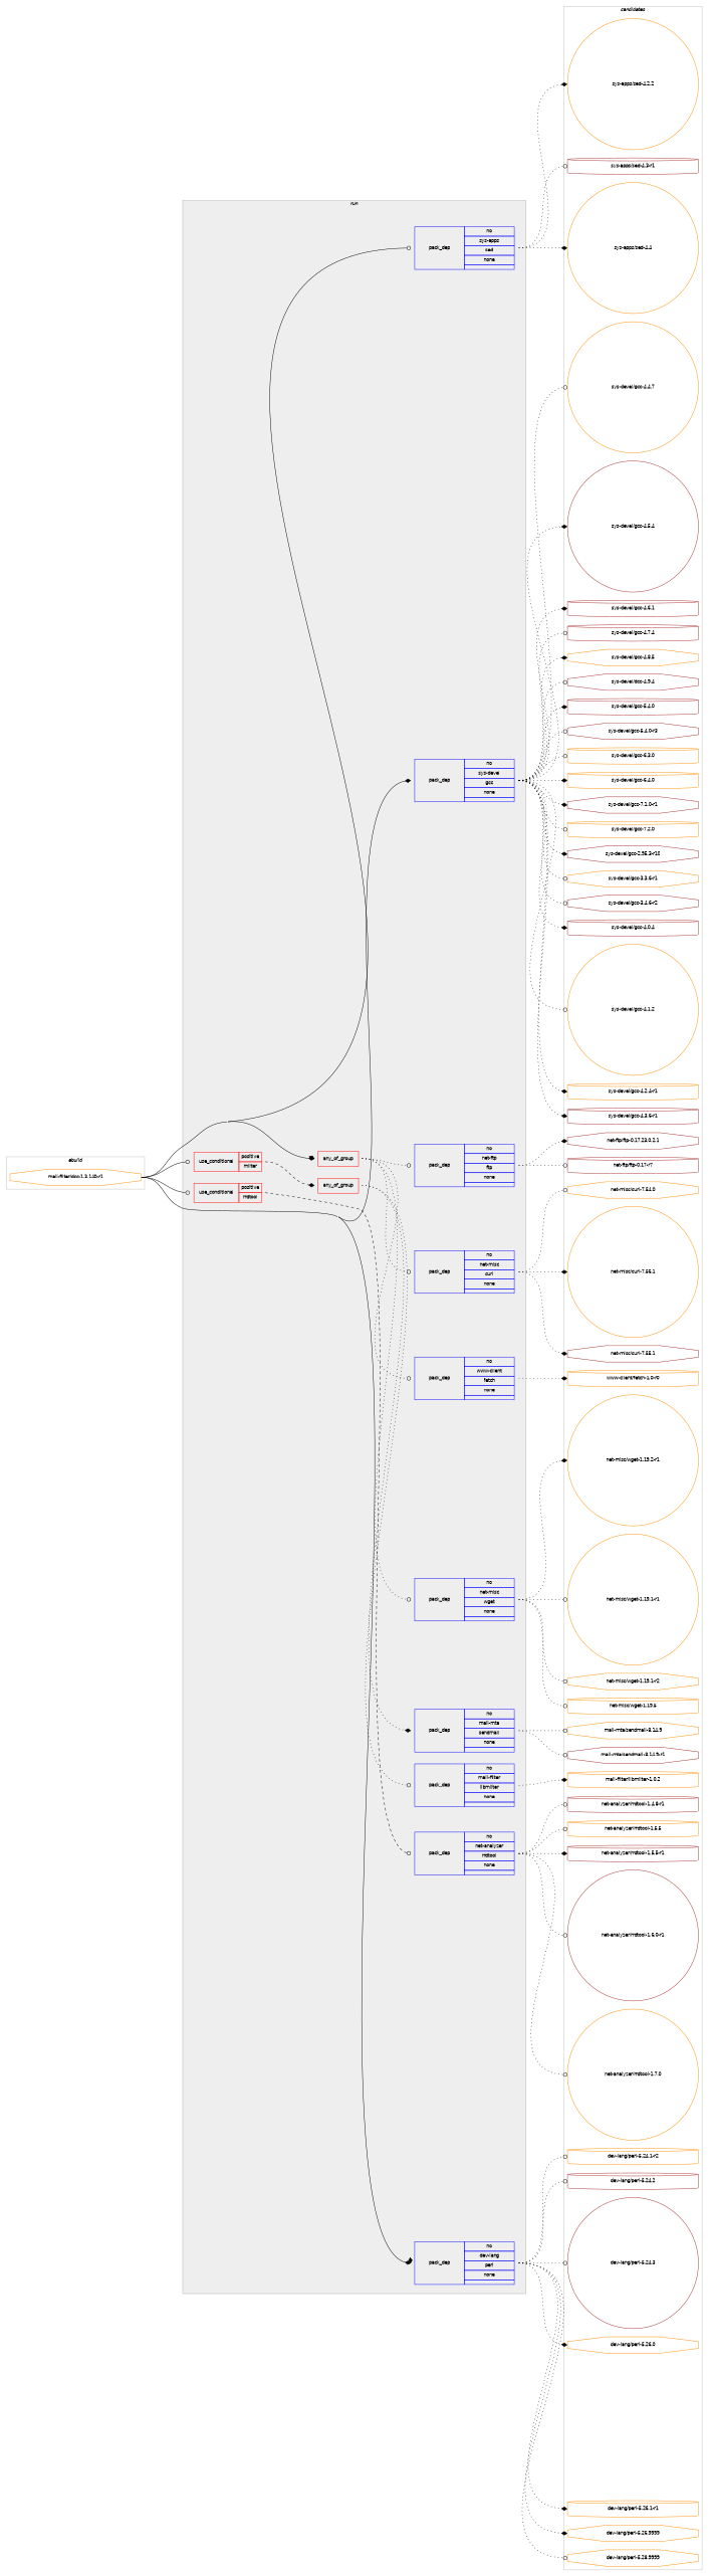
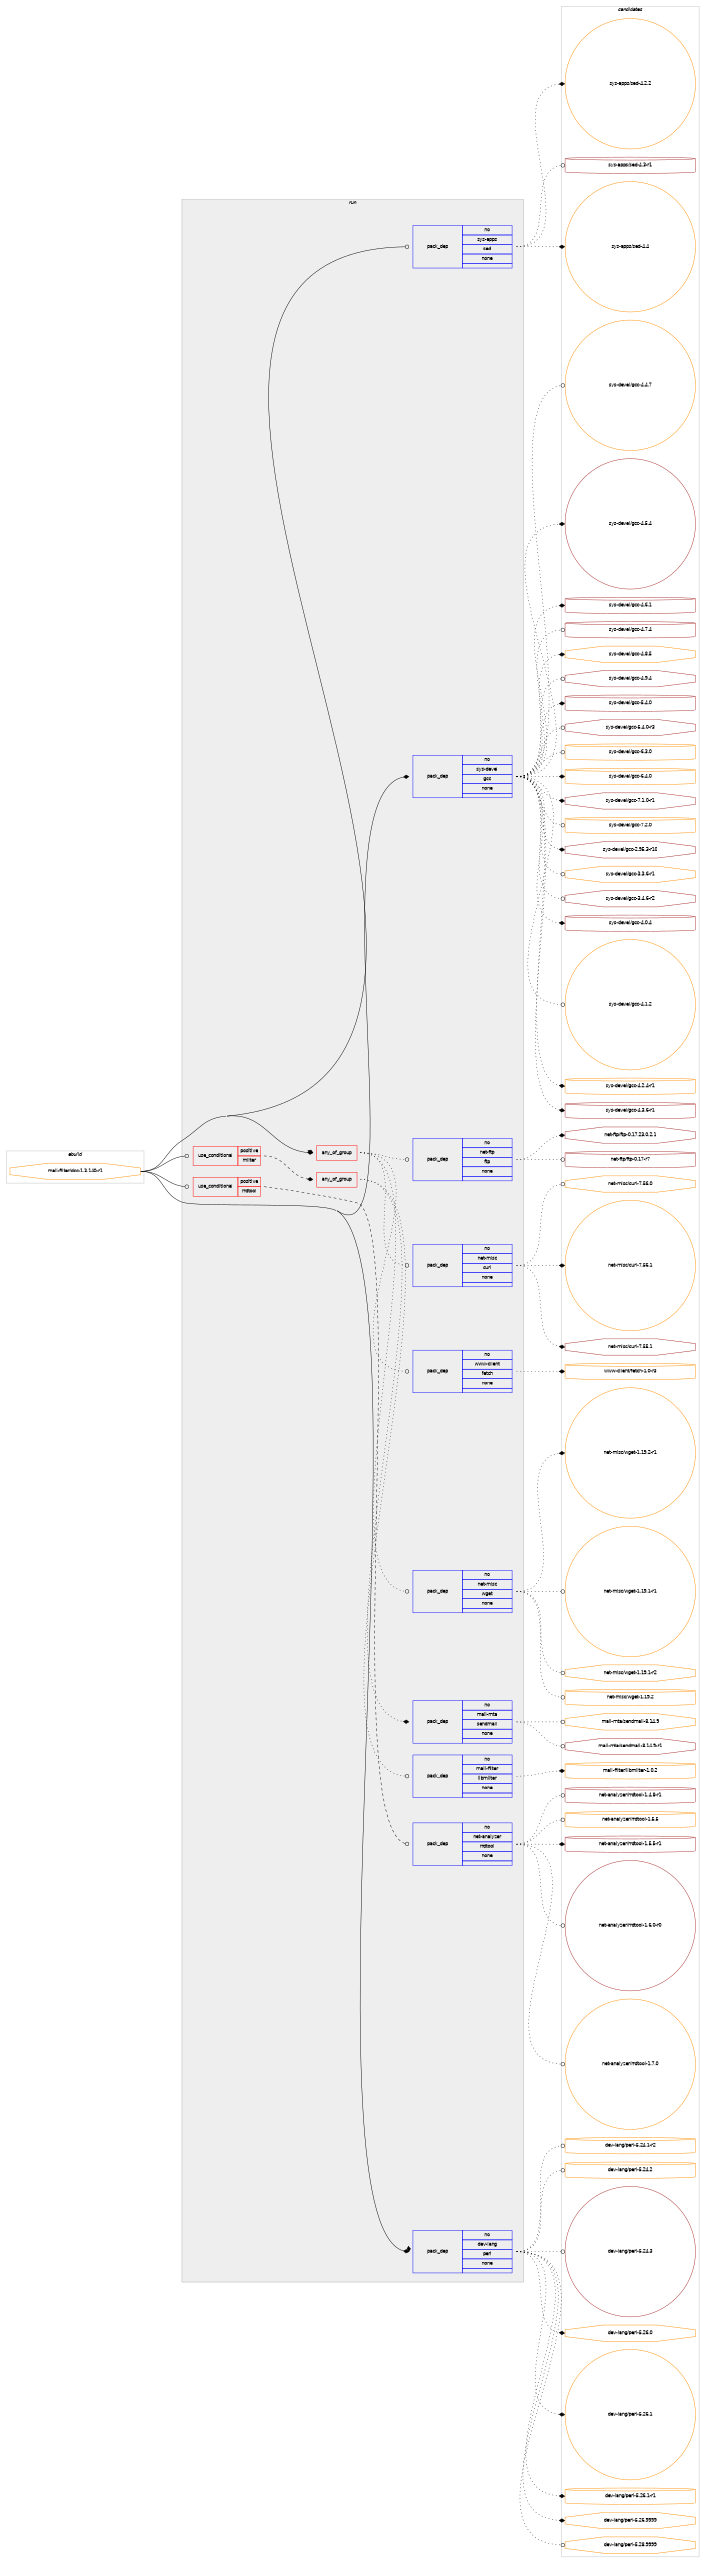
  digraph {
    compound=true
    concentrate=true
    fontname=Helvetica
    fontsize=10
    newrank=true
    rankdir=LR
    ranksep=1.5
    node [color=darkorange fontname=Helvetica fontsize=10 shape=cylinder]
    edge [arrowhead=odot headport=w style=dotted tailport=e weight=100]
    n1 [label="mail-filter/dcc-1.3.140-r1" shape=octagon width=4]
    n2 [color=blue label=<<TABLE BORDER="0" CELLBORDER="1" CELLSPACING="0" CELLPADDING="4" WIDTH="220"><TR><TD ROWSPAN="6" CELLPADDING="30">pack_dep</TD></TR><TR><TD WIDTH="110">no</TD></TR><TR><TD>sys-apps</TD></TR><TR><TD>sed</TD></TR><TR><TD>none</TD></TR><TR><TD></TD></TR></TABLE>> shape=none]
    n3 [color=blue label=<<TABLE BORDER="0" CELLBORDER="1" CELLSPACING="0" CELLPADDING="4" WIDTH="220"><TR><TD ROWSPAN="6" CELLPADDING="30">pack_dep</TD></TR><TR><TD WIDTH="110">no</TD></TR><TR><TD>sys-devel</TD></TR><TR><TD>gcc</TD></TR><TR><TD>none</TD></TR><TR><TD></TD></TR></TABLE>> shape=none]
    n4 [color=blue label=<<TABLE BORDER="0" CELLBORDER="1" CELLSPACING="0" CELLPADDING="4" WIDTH="220"><TR><TD ROWSPAN="6" CELLPADDING="30">pack_dep</TD></TR><TR><TD WIDTH="110">no</TD></TR><TR><TD>net-misc</TD></TR><TR><TD>wget</TD></TR><TR><TD>none</TD></TR><TR><TD></TD></TR></TABLE>> shape=none]
    n5 [color=blue label=<<TABLE BORDER="0" CELLBORDER="1" CELLSPACING="0" CELLPADDING="4" WIDTH="220"><TR><TD ROWSPAN="6" CELLPADDING="30">pack_dep</TD></TR><TR><TD WIDTH="110">no</TD></TR><TR><TD>www-client</TD></TR><TR><TD>fetch</TD></TR><TR><TD>none</TD></TR><TR><TD></TD></TR></TABLE>> shape=none]
    n6 [color=blue label=<<TABLE BORDER="0" CELLBORDER="1" CELLSPACING="0" CELLPADDING="4" WIDTH="220"><TR><TD ROWSPAN="6" CELLPADDING="30">pack_dep</TD></TR><TR><TD WIDTH="110">no</TD></TR><TR><TD>net-misc</TD></TR><TR><TD>curl</TD></TR><TR><TD>none</TD></TR><TR><TD></TD></TR></TABLE>> shape=none]
    n7 [color=blue label=<<TABLE BORDER="0" CELLBORDER="1" CELLSPACING="0" CELLPADDING="4" WIDTH="220"><TR><TD ROWSPAN="6" CELLPADDING="30">pack_dep</TD></TR><TR><TD WIDTH="110">no</TD></TR><TR><TD>net-ftp</TD></TR><TR><TD>ftp</TD></TR><TR><TD>none</TD></TR><TR><TD></TD></TR></TABLE>> shape=none]
    n8 [color=red label=<<TABLE BORDER="0" CELLBORDER="1" CELLSPACING="0" CELLPADDING="4"><TR><TD CELLPADDING="10">any_of_group</TD></TR></TABLE>> shape=none]
    n9 [color=blue label=<<TABLE BORDER="0" CELLBORDER="1" CELLSPACING="0" CELLPADDING="4" WIDTH="220"><TR><TD ROWSPAN="6" CELLPADDING="30">pack_dep</TD></TR><TR><TD WIDTH="110">no</TD></TR><TR><TD>mail-filter</TD></TR><TR><TD>libmilter</TD></TR><TR><TD>none</TD></TR><TR><TD></TD></TR></TABLE>> shape=none]
    n10 [color=blue label=<<TABLE BORDER="0" CELLBORDER="1" CELLSPACING="0" CELLPADDING="4" WIDTH="220"><TR><TD ROWSPAN="6" CELLPADDING="30">pack_dep</TD></TR><TR><TD WIDTH="110">no</TD></TR><TR><TD>mail-mta</TD></TR><TR><TD>sendmail</TD></TR><TR><TD>none</TD></TR><TR><TD></TD></TR></TABLE>> shape=none]
    n11 [color=red label=<<TABLE BORDER="0" CELLBORDER="1" CELLSPACING="0" CELLPADDING="4"><TR><TD CELLPADDING="10">any_of_group</TD></TR></TABLE>> shape=none]
    n12 [color=red label=<<TABLE BORDER="0" CELLBORDER="1" CELLSPACING="0" CELLPADDING="4"><TR><TD ROWSPAN="3" CELLPADDING="10">use_conditional</TD></TR><TR><TD>positive</TD></TR><TR><TD>milter</TD></TR></TABLE>> shape=none]
    n13 [color=blue label=<<TABLE BORDER="0" CELLBORDER="1" CELLSPACING="0" CELLPADDING="4" WIDTH="220"><TR><TD ROWSPAN="6" CELLPADDING="30">pack_dep</TD></TR><TR><TD WIDTH="110">no</TD></TR><TR><TD>net-analyzer</TD></TR><TR><TD>rrdtool</TD></TR><TR><TD>none</TD></TR><TR><TD></TD></TR></TABLE>> shape=none]
    n14 [color=red label=<<TABLE BORDER="0" CELLBORDER="1" CELLSPACING="0" CELLPADDING="4"><TR><TD ROWSPAN="3" CELLPADDING="10">use_conditional</TD></TR><TR><TD>positive</TD></TR><TR><TD>rrdtool</TD></TR></TABLE>> shape=none]
    n15 [color=blue label=<<TABLE BORDER="0" CELLBORDER="1" CELLSPACING="0" CELLPADDING="4" WIDTH="220"><TR><TD ROWSPAN="6" CELLPADDING="30">pack_dep</TD></TR><TR><TD WIDTH="110">no</TD></TR><TR><TD>dev-lang</TD></TR><TR><TD>perl</TD></TR><TR><TD>none</TD></TR><TR><TD></TD></TR></TABLE>> shape=none]
    n16 [label="sys-apps/sed-4.2.2" shape=circle width=4]
    n17 [color=brown label="sys-apps/sed-4.3-r1" width=4]
    n18 [label="sys-apps/sed-4.4" shape=circle width=4]
    n19 [color=brown label="sys-devel/gcc-2.95.3-r10" shape=octagon width=4]
    n20 [label="sys-devel/gcc-3.3.6-r1" shape=octagon width=4]
    n21 [color=brown label="sys-devel/gcc-3.4.6-r2" shape=octagon width=4]
    n22 [color=brown label="sys-devel/gcc-4.0.4" width=4]
    n23 [label="sys-devel/gcc-4.1.2" shape=circle width=4]
    n24 [label="sys-devel/gcc-4.2.4-r1" width=4]
    n25 [color=brown label="sys-devel/gcc-4.3.6-r1" width=4]
    n26 [label="sys-devel/gcc-4.4.7" shape=circle width=4]
    n27 [color=brown label="sys-devel/gcc-4.5.4" shape=circle width=4]
    n28 [color=brown label="sys-devel/gcc-4.6.1" width=4]
    n29 [color=brown label="sys-devel/gcc-4.7.4" width=4]
    n30 [label="sys-devel/gcc-4.8.5" shape=octagon width=4]
-   n31 [color=brown label="sys-devel/dcc-4.9.4" shape=octagon width=4]
+   n31 [color=brown label="sys-devel/gcc-4.9.4" shape=octagon width=4]
    n32 [color=brown label="sys-devel/gcc-5.4.0" width=4]
    n33 [color=brown label="sys-devel/gcc-5.4.0-r3" shape=octagon width=4]
    n34 [label="sys-devel/gcc-6.3.0" width=4]
    n35 [label="sys-devel/gcc-6.4.0" width=4]
    n36 [color=brown label="sys-devel/gcc-7.1.0-r1" shape=octagon width=4]
    n37 [label="sys-devel/gcc-7.2.0" width=4]
    n38 [label="net-misc/wget-1.19.1-r1" shape=circle width=4]
    n39 [label="net-misc/wget-1.19.1-r2" shape=octagon width=4]
-   n40 [label="net-misc/wget-1.19.5" width=4]
+   n40 [label="net-misc/wget-1.19.2" width=4]
    n41 [label="net-misc/wget-1.19.2-r1" shape=circle width=4]
-   n42 [label="www-client/fetch-1.0-r0" width=4]
+   n42 [label="www-client/fetch-1.0-r3" width=4]
    n43 [color=brown label="net-misc/curl-7.55.1" shape=octagon width=4]
-   n44 [label="net-misc/curl-7.54.0" shape=octagon width=4]
+   n44 [label="net-misc/curl-7.56.0" shape=octagon width=4]
    n45 [label="net-misc/curl-7.56.1" shape=circle width=4]
    n46 [color=brown label="net-ftp/ftp-0.17-r7" width=4]
    n47 [color=brown label="net-ftp/ftp-0.17.23.0.2.1" shape=octagon width=4]
    n48 [label="mail-filter/libmilter-1.0.2" width=4]
    n49 [label="mail-mta/sendmail-8.14.9" shape=octagon width=4]
    n50 [color=brown label="mail-mta/sendmail-8.14.9-r1" shape=octagon width=4]
    n51 [color=brown label="net-analyzer/rrdtool-1.4.8-r1" width=4]
    n52 [label="net-analyzer/rrdtool-1.5.5" width=4]
    n53 [color=brown label="net-analyzer/rrdtool-1.5.5-r1" width=4]
-   n54 [color=brown label="net-analyzer/rrdtool-1.6.0-r1" shape=circle width=4]
+   n54 [color=brown label="net-analyzer/rrdtool-1.6.0-r0" shape=circle width=4]
    n55 [label="net-analyzer/rrdtool-1.7.0" shape=circle width=4]
    n56 [label="dev-lang/perl-5.24.1-r2" width=4]
-   n57 [color=brown label="dev-lang/perl-5.24.2" width=4]
+   n57 [label="dev-lang/perl-5.24.2" width=4]
    n58 [color=brown label="dev-lang/perl-5.24.3" shape=circle width=4]
    n59 [label="dev-lang/perl-5.26.0" shape=octagon width=4]
+   n60 [label="dev-lang/perl-5.26.1" shape=circle width=4]
    n61 [label="dev-lang/perl-5.26.1-r1" width=4]
    n62 [label="dev-lang/perl-5.26.9999" shape=octagon width=4]
    n63 [label="dev-lang/perl-5.28.9999" shape=octagon width=4]
    subgraph cluster_1 {
      color=gray
      label=<<i>ebuild</i>>
      rank=same
      n1
    }
    subgraph cluster_2 {
      color=gray
      label=<<i>dependencies</i>>
      subgraph cluster_3 {
        color=gray
        fillcolor="#eeeeee"
        label=<<i>compile</i>>
        style=filled
        subgraph sub_4 {
          color=gray
          fillcolor="#eeeeee"
          label=<<i>compile</i>>
          style=filled
          n2
        }
        subgraph sub_5 {
          color=gray
          fillcolor="#eeeeee"
          label=<<i>compile</i>>
          style=filled
          n3
        }
      }
      subgraph cluster_6 {
        color=gray
        fillcolor="#eeeeee"
        label=<<i>compile and run</i>>
        style=filled
        subgraph sub_7 {
          color=gray
          fillcolor="#eeeeee"
          label=<<i>compile and run</i>>
          style=filled
          n8
          subgraph sub_8 {
            color=gray
            fillcolor="#eeeeee"
            label=<<i>compile and run</i>>
            style=filled
            n4
          }
          subgraph sub_9 {
            color=gray
            fillcolor="#eeeeee"
            label=<<i>compile and run</i>>
            style=filled
            n5
          }
          subgraph sub_10 {
            color=gray
            fillcolor="#eeeeee"
            label=<<i>compile and run</i>>
            style=filled
            n6
          }
          subgraph sub_11 {
            color=gray
            fillcolor="#eeeeee"
            label=<<i>compile and run</i>>
            style=filled
            n7
          }
        }
        subgraph sub_12 {
          color=gray
          fillcolor="#eeeeee"
          label=<<i>compile and run</i>>
          style=filled
          n12
          subgraph sub_13 {
            color=gray
            fillcolor="#eeeeee"
            label=<<i>compile and run</i>>
            style=filled
            n11
            subgraph sub_14 {
              color=gray
              fillcolor="#eeeeee"
              label=<<i>compile and run</i>>
              style=filled
              n9
            }
            subgraph sub_15 {
              color=gray
              fillcolor="#eeeeee"
              label=<<i>compile and run</i>>
              style=filled
              n10
            }
          }
        }
        subgraph sub_16 {
          color=gray
          fillcolor="#eeeeee"
          label=<<i>compile and run</i>>
          style=filled
          n14
          subgraph sub_17 {
            color=gray
            fillcolor="#eeeeee"
            label=<<i>compile and run</i>>
            style=filled
            n13
          }
        }
        subgraph sub_18 {
          color=gray
          fillcolor="#eeeeee"
          label=<<i>compile and run</i>>
          style=filled
          n15
        }
      }
      subgraph cluster_19 {
        color=gray
        fillcolor="#eeeeee"
        label=<<i>run</i>>
        style=filled
      }
    }
    subgraph cluster_20 {
      color=gray
      label=<<i>candidates</i>>
      rank=same
      subgraph sub_21 {
        color=black
        label=<<i>candidates</i>>
        nodesep=1
        rank=same
        n16
        n17
        n18
      }
      subgraph sub_22 {
        color=black
        label=<<i>candidates</i>>
        nodesep=1
        rank=same
        n19
        n20
        n21
        n22
        n23
        n24
        n25
        n26
        n27
        n28
        n29
        n30
        n31
        n32
        n33
        n34
        n35
        n36
        n37
      }
      subgraph sub_23 {
        color=black
        label=<<i>candidates</i>>
        nodesep=1
        rank=same
        n38
        n39
        n40
        n41
      }
      subgraph sub_24 {
        color=black
        label=<<i>candidates</i>>
        nodesep=1
        rank=same
        n42
      }
      subgraph sub_25 {
        color=black
        label=<<i>candidates</i>>
        nodesep=1
        rank=same
        n43
        n44
        n45
      }
      subgraph sub_26 {
        color=black
        label=<<i>candidates</i>>
        nodesep=1
        rank=same
        n46
        n47
      }
      subgraph sub_27 {
        color=black
        label=<<i>candidates</i>>
        nodesep=1
        rank=same
        n48
      }
      subgraph sub_28 {
        color=black
        label=<<i>candidates</i>>
        nodesep=1
        rank=same
        n49
        n50
      }
      subgraph sub_29 {
        color=black
        label=<<i>candidates</i>>
        nodesep=1
        rank=same
        n51
        n52
        n53
        n54
        n55
      }
      subgraph sub_30 {
        color=black
        label=<<i>candidates</i>>
        nodesep=1
        rank=same
        n56
        n57
        n58
        n59
+       n60
        n61
        n62
        n63
      }
    }
    n1 -> n2 [style=solid weight=20]
    n1 -> n3 [arrowhead=diamond style=solid weight=20]
    n1 -> n8 [arrowhead=diamond style=solid weight=20]
    n1 -> n12 [style=solid weight=20]
    n1 -> n14 [style=solid weight=20]
    n1 -> n15 [arrowhead=diamond style=solid weight=20]
    n2 -> n16 [arrowhead=diamond]
    n2 -> n17
    n2 -> n18 [arrowhead=diamond]
    n3 -> n19 [arrowhead=diamond]
    n3 -> n20
    n3 -> n21
    n3 -> n22 [arrowhead=diamond]
    n3 -> n23
    n3 -> n24 [arrowhead=diamond]
    n3 -> n25 [arrowhead=diamond]
    n3 -> n26
    n3 -> n27 [arrowhead=diamond]
    n3 -> n28 [arrowhead=diamond]
    n3 -> n29
    n3 -> n30 [arrowhead=diamond]
    n3 -> n31
    n3 -> n32 [arrowhead=diamond]
    n3 -> n33
    n3 -> n34
    n3 -> n35 [arrowhead=diamond]
    n3 -> n36 [arrowhead=diamond]
    n3 -> n37
    n4 -> n38
    n4 -> n39
    n4 -> n40
    n4 -> n41 [arrowhead=diamond]
    n5 -> n42 [arrowhead=diamond]
    n6 -> n43 [arrowhead=diamond]
    n6 -> n44
    n6 -> n45 [arrowhead=diamond]
    n7 -> n46
    n7 -> n47 [arrowhead=diamond]
    n8 -> n4 [weight=20]
    n8 -> n5 [weight=20]
    n8 -> n6 [weight=20]
    n8 -> n7 [weight=20]
    n9 -> n48 [arrowhead=diamond]
    n10 -> n49
    n10 -> n50
    n11 -> n9 [weight=20]
    n11 -> n10 [arrowhead=diamond weight=20]
    n12 -> n11 [arrowhead=diamond style=dashed weight=20]
    n13 -> n51
    n13 -> n52
    n13 -> n53 [arrowhead=diamond]
    n13 -> n54
    n13 -> n55
    n14 -> n13 [style=dashed weight=20]
    n15 -> n56
    n15 -> n57
    n15 -> n58
    n15 -> n59 [arrowhead=diamond]
+   n15 -> n60 [arrowhead=diamond]
    n15 -> n61 [arrowhead=diamond]
    n15 -> n62 [arrowhead=diamond]
    n15 -> n63
  }
